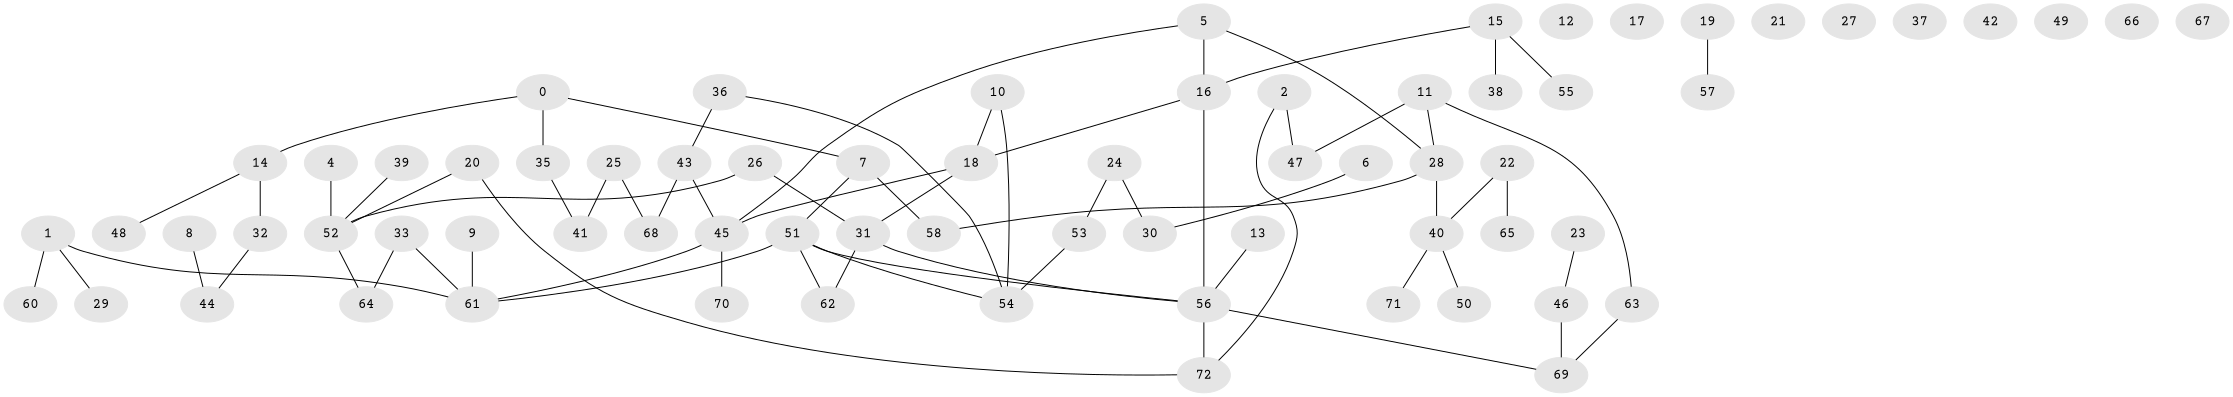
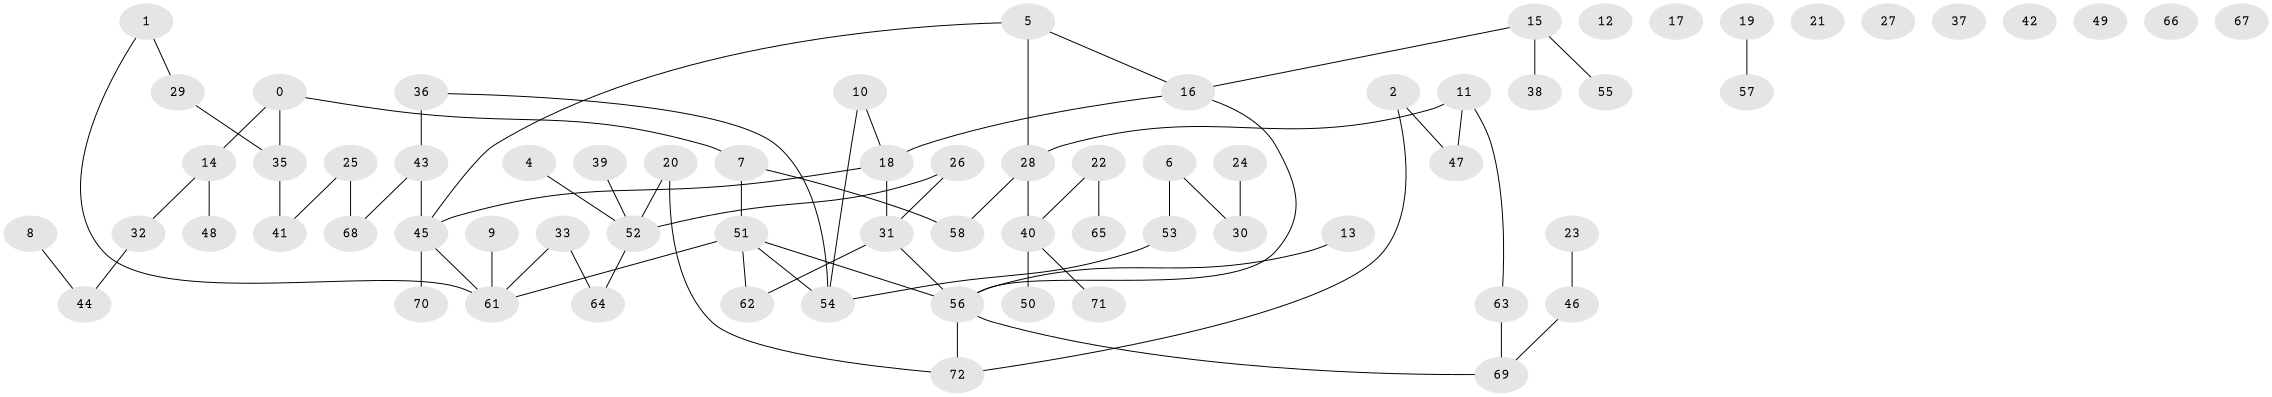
  graph {
    fontname="Courier Prime"
    node [color=gray90 fontname="Courier Prime" style=filled]
    edge [fontname="Courier Prime"]
    1
    29
-   60
    61
    35
    2
    47
    72
    n9 [label=0]
    7
    14
    51
    58
    32
    48
    41
    4
    52
    64
    5
    16
    28
    45
    18
    56
    40
    70
    6
    30
    53
    54
    62
    8
    44
    9
    10
    31
    11
    63
    69
    12
    13
    15
    38
    55
    17
    19
    57
    20
    21
    22
    65
    50
    71
    23
    46
    24
    25
    68
    26
    27
    33
    36
    43
    37
    39
    42
    49
    66
    67
    1 -- 29
-   1 -- 60
    1 -- 61
+   29 -- 35
    35 -- 41
    2 -- 47
    2 -- 72
    n9 -- 35
    n9 -- 7
    n9 -- 14
    7 -- 51
    7 -- 58
    14 -- 32
    14 -- 48
    51 -- 61
    51 -- 56
    51 -- 54
    51 -- 62
    32 -- 44
    4 -- 52
    52 -- 64
    5 -- 16
    5 -- 28
    5 -- 45
    16 -- 18
    16 -- 56
    28 -- 58
    28 -- 40
    45 -- 61
    45 -- 70
    18 -- 45
    18 -- 31
    56 -- 72
    56 -- 69
    40 -- 50
    40 -- 71
    6 -- 30
-   24 -- 53
+   6 -- 53
    53 -- 54
    8 -- 44
    9 -- 61
    10 -- 18
    10 -- 54
    31 -- 56
    31 -- 62
    11 -- 47
    11 -- 28
    11 -- 63
    63 -- 69
    13 -- 56
    15 -- 16
    15 -- 38
    15 -- 55
    19 -- 57
    20 -- 72
    20 -- 52
    22 -- 40
    22 -- 65
    23 -- 46
    46 -- 69
    24 -- 30
    25 -- 41
    25 -- 68
    26 -- 52
    26 -- 31
    33 -- 61
    33 -- 64
    36 -- 54
    36 -- 43
    43 -- 45
    43 -- 68
    39 -- 52
  }
